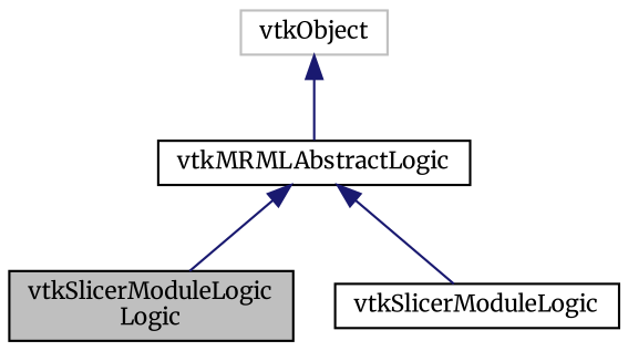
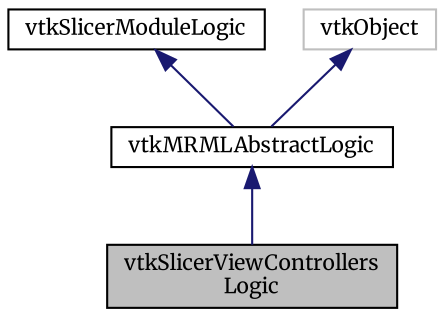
  digraph {
    fontname=Merriweather
    node [color=black fontname=Merriweather fontsize=10 shape=record]
    edge [color=midnightblue dir=back fontname=Merriweather fontsize=10 labelfontname=Helvetica labelfontsize=10 style=solid]
-   n1 [fillcolor=grey75 fontcolor=black height=0.2 label="vtkSlicerModuleLogic\lLogic" style=filled width=0.4]
+   n1 [fillcolor=grey75 fontcolor=black height=0.2 label="vtkSlicerViewControllers\lLogic" style=filled width=0.4]
    n2 [height=0.2 label=vtkSlicerModuleLogic width=0.4]
    n3 [height=0.2 label=vtkMRMLAbstractLogic width=0.4]
    n4 [color=grey75 height=0.2 label=vtkObject width=0.4]
    n3 -> n1
-   n3 -> n2
+   n2 -> n3
    n4 -> n3
  }
